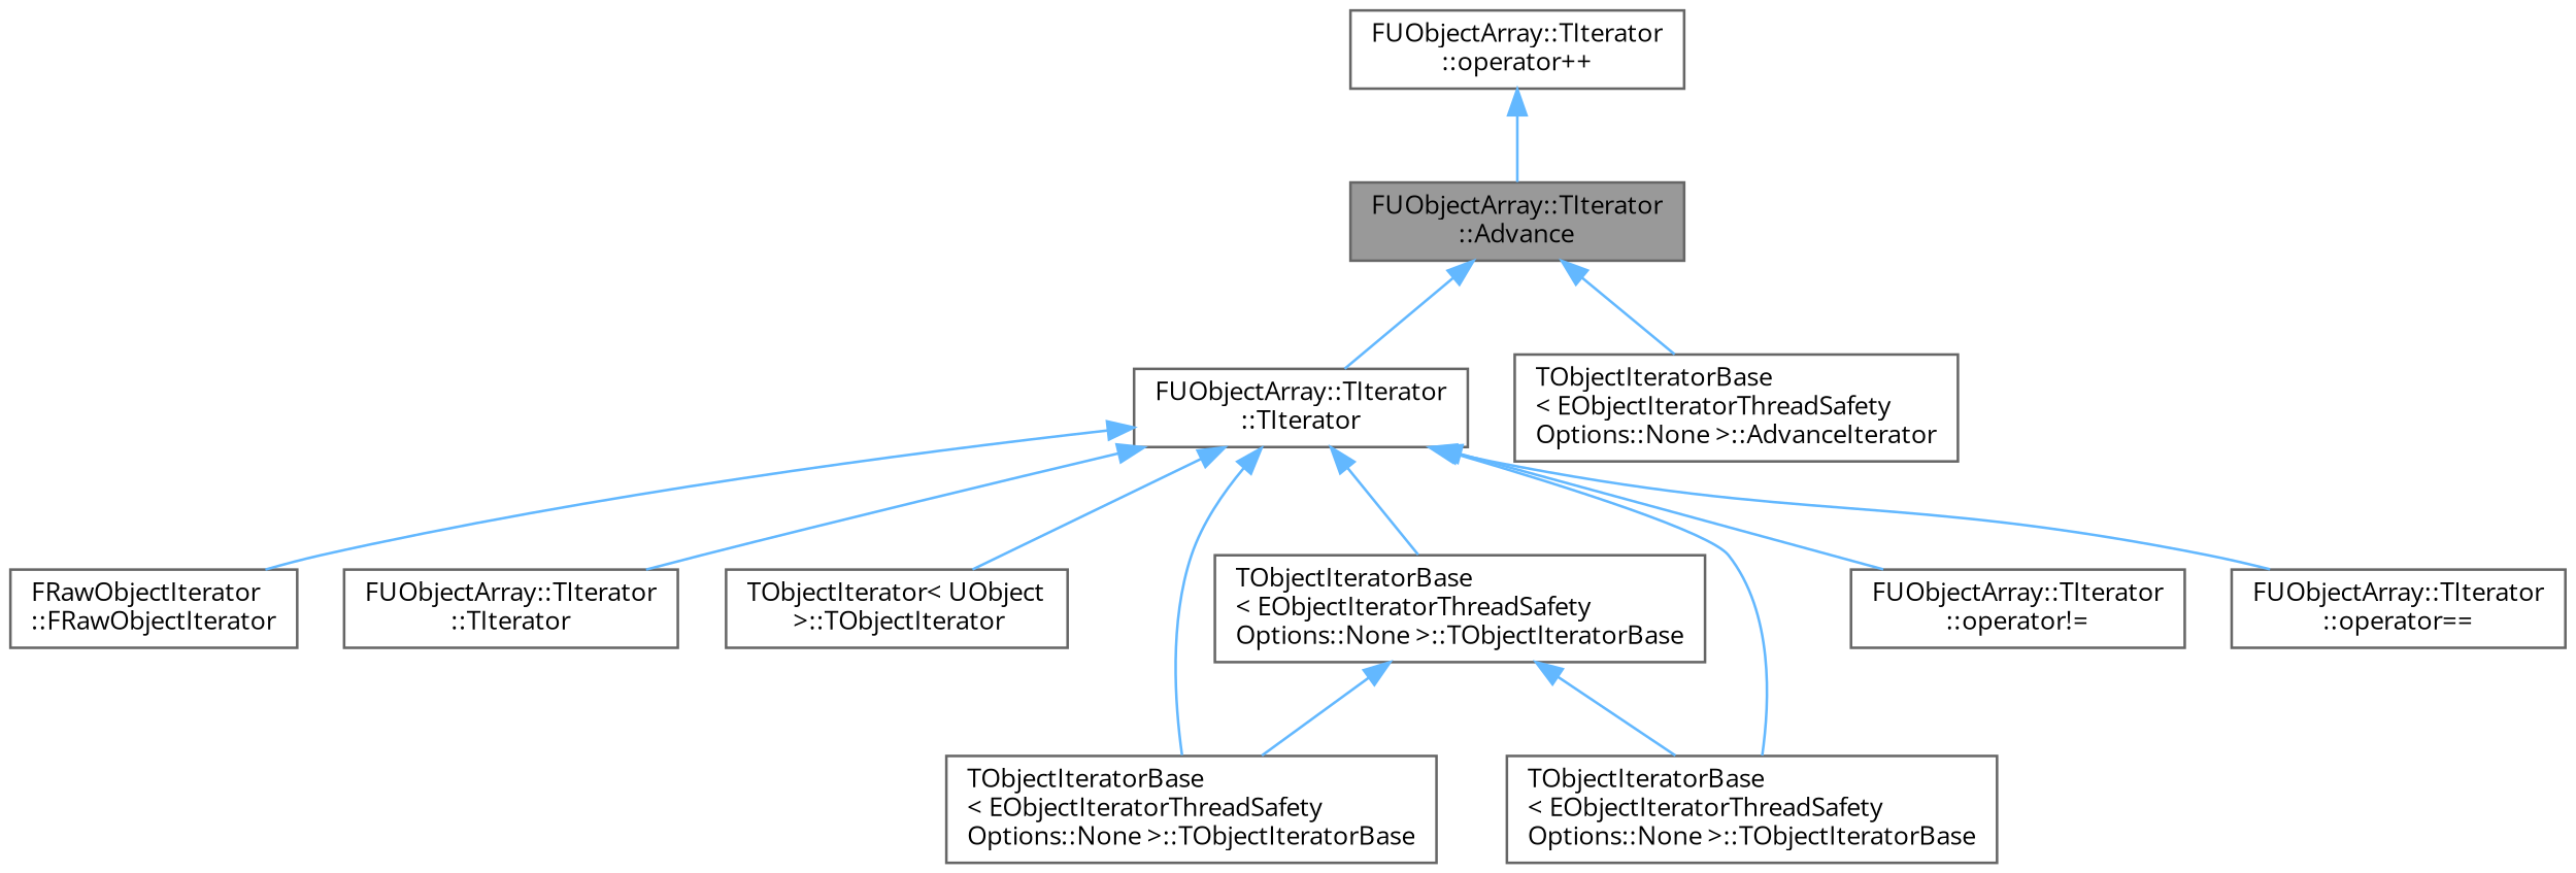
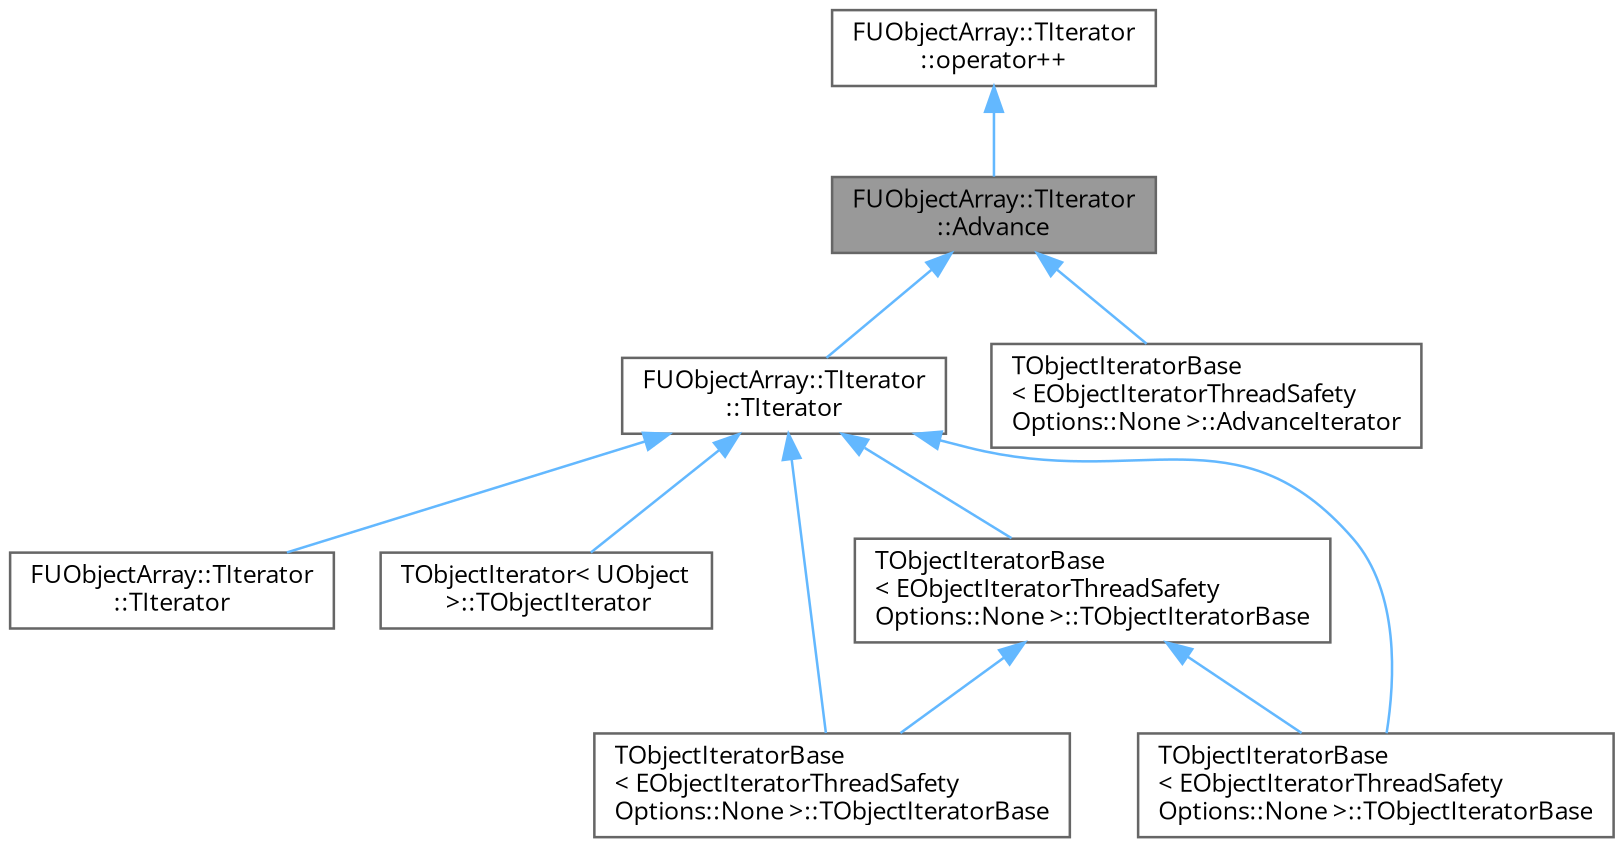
  digraph {
    fontname="Open Sans"
    rankdir=TB
    node [color=grey40 fillcolor=white fontname="Open Sans" fontsize=10 shape=box style=filled]
    edge [color=steelblue1 dir=back fontname="Open Sans" fontsize=10 labelfontname=Helvetica labelfontsize=10 style=solid]
    n1 [color=gray40 fillcolor=grey60 fontcolor=black height=0.2 label="FUObjectArray::TIterator\l::Advance" width=0.4]
    n2 [height=0.2 label="FUObjectArray::TIterator\l::TIterator" width=0.4]
    n3 [height=0.2 label="TObjectIteratorBase\l\< EObjectIteratorThreadSafety\lOptions::None \>::AdvanceIterator" width=0.4]
-   n4 [height=0.2 label="FRawObjectIterator\l::FRawObjectIterator" width=0.4]
    n5 [height=0.2 label="FUObjectArray::TIterator\l::TIterator" width=0.4]
    n6 [height=0.2 label="TObjectIterator\< UObject\l \>::TObjectIterator" width=0.4]
    n7 [height=0.2 label="TObjectIteratorBase\l\< EObjectIteratorThreadSafety\lOptions::None \>::TObjectIteratorBase" width=0.4]
    n8 [height=0.2 label="TObjectIteratorBase\l\< EObjectIteratorThreadSafety\lOptions::None \>::TObjectIteratorBase" width=0.4]
    n9 [height=0.2 label="TObjectIteratorBase\l\< EObjectIteratorThreadSafety\lOptions::None \>::TObjectIteratorBase" width=0.4]
-   n10 [height=0.2 label="FUObjectArray::TIterator\l::operator!=" width=0.4]
-   n11 [height=0.2 label="FUObjectArray::TIterator\l::operator==" width=0.4]
    n12 [height=0.2 label="FUObjectArray::TIterator\l::operator++" width=0.4]
    n1 -> n2
    n1 -> n3
-   n2 -> n4
    n2 -> n5
    n2 -> n6
    n2 -> n7
    n2 -> n8
    n2 -> n9
-   n2 -> n10
-   n2 -> n11
    n9 -> n7
    n9 -> n8
    n12 -> n1
  }
